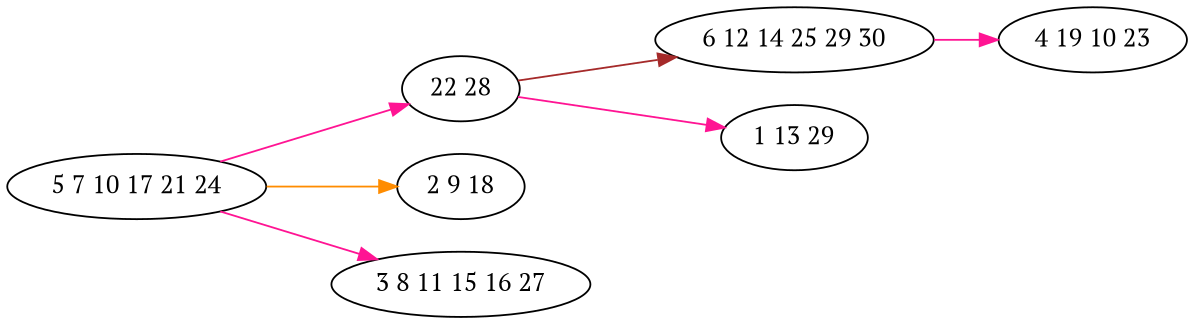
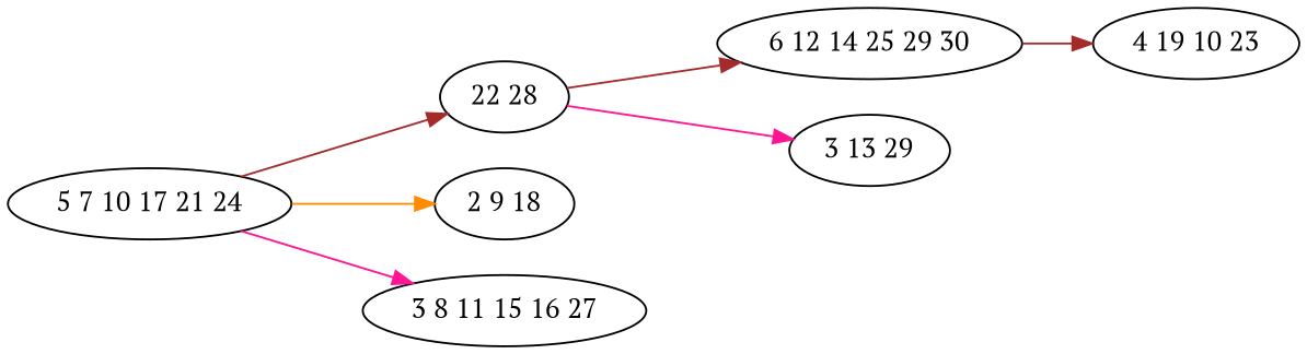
  digraph {
    fontname="PT Serif"
    rankdir=LR
    node [fontname="PT Serif"]
    edge [color=brown fontname="PT Serif"]
    n1 [label="5 7 10 17 21 24"]
    n2 [label="22 28"]
    n3 [label="2 9 18"]
    n4 [label="3 8 11 15 16 27"]
    n5 [label="6 12 14 25 29 30"]
-   n6 [label="1 13 29"]
+   n6 [label="3 13 29"]
    n7 [label="4 19 10 23"]
-   n1 -> n2 [color=deeppink]
+   n1 -> n2
    n1 -> n3 [color=darkorange]
    n1 -> n4 [color=deeppink]
    n2 -> n5
    n2 -> n6 [color=deeppink]
-   n5 -> n7 [color=deeppink]
+   n5 -> n7
  }
